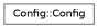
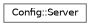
  digraph {
    rankdir=TB
-   n1 [color=grey40 fillcolor=white fontname=Helvetica fontsize=10 height=0.2 label="Config::Config" shape=box style=filled width=0.4]
+   n1 [color=grey40 fillcolor=white fontname=Helvetica fontsize=10 height=0.2 label="Config::Server" shape=box style=filled width=0.4]
  }
